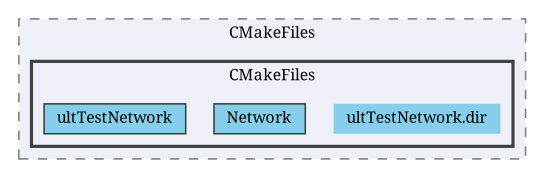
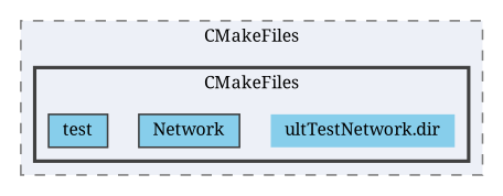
  digraph {
    compound=true
    fontname="Noto Serif"
    node [fontname="Noto Serif" fontsize=10 shape=box style=filled fillcolor=skyblue color=grey25]
    n1 [height=0.2 label="ultTestNetwork.dir" shape=plaintext width=0.4 color=""]
    n2 [height=0.2 label=Network width=0.4]
-   n3 [height=0.2 label=ultTestNetwork width=0.4]
+   n3 [height=0.2 label=test width=0.4]
    subgraph cluster_1 {
      bgcolor="#edf0f7"
      fontsize=10
      label=CMakeFiles
      pencolor=grey50
      style="filled,dashed"
      subgraph cluster_2 {
        bgcolor="#edf0f7"
        fontsize=10
        pencolor=grey25
        style="filled,bold"
        n1
        n2
        n3
      }
    }
  }
